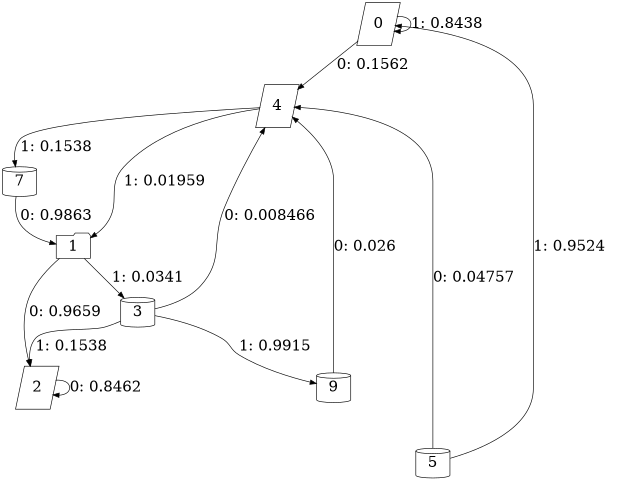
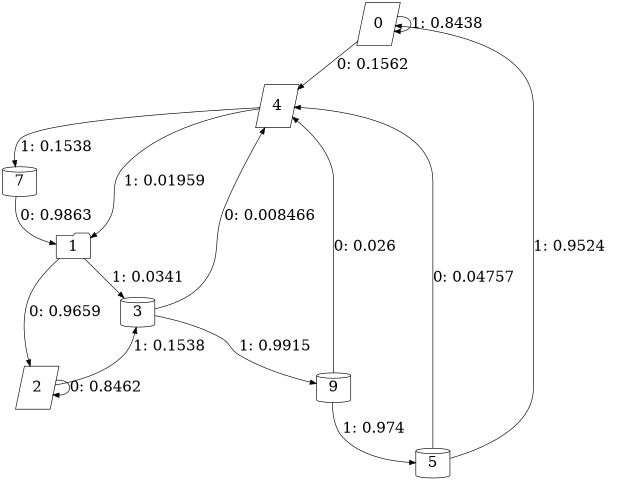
  digraph {
    node [fontsize=24 shape=cylinder]
    edge [fontsize=24]
    0 [shape=parallelogram]
    4 [shape=parallelogram]
    7
    1 [shape=folder]
    3
    n6 [label=9]
    2 [shape=parallelogram]
    5
    0 -> 0 [label="1: 0.8438   "]
    0 -> 4 [label="0: 0.1562   "]
    4 -> 7 [label="1: 0.1538   "]
    4 -> 1 [label="1: 0.01959  "]
    7 -> 1 [label="0: 0.9863   "]
    1 -> 3 [label="1: 0.0341   "]
    1 -> 2 [label="0: 0.9659   "]
    3 -> 4 [label="0: 0.008466  "]
    3 -> n6 [label="1: 0.9915   "]
    n6 -> 4 [label="0: 0.026    "]
-   3 -> 2 [label="1: 0.1538   "]
+   n6 -> 5 [label="1: 0.974    "]
+   2 -> 3 [label="1: 0.1538   "]
    2 -> 2 [label="0: 0.8462   "]
    5 -> 0 [label="1: 0.9524   "]
    5 -> 4 [label="0: 0.04757  "]
  }
